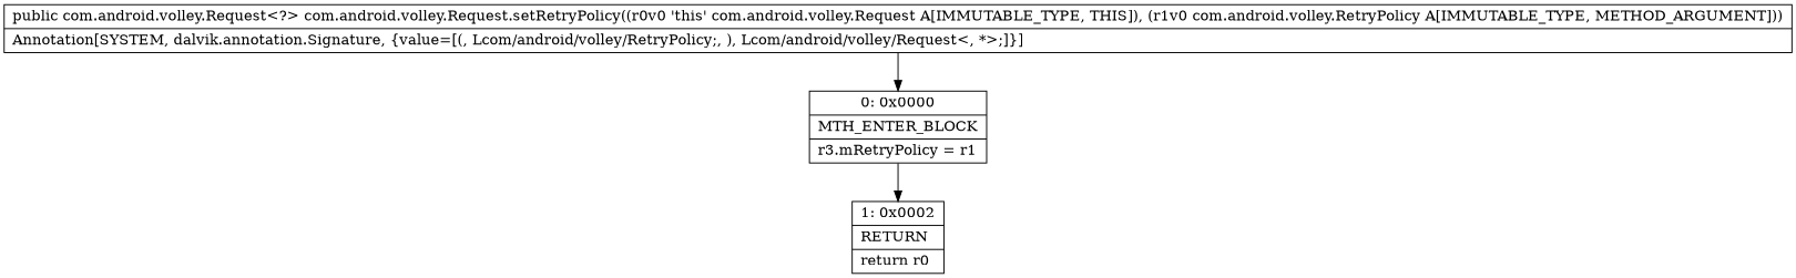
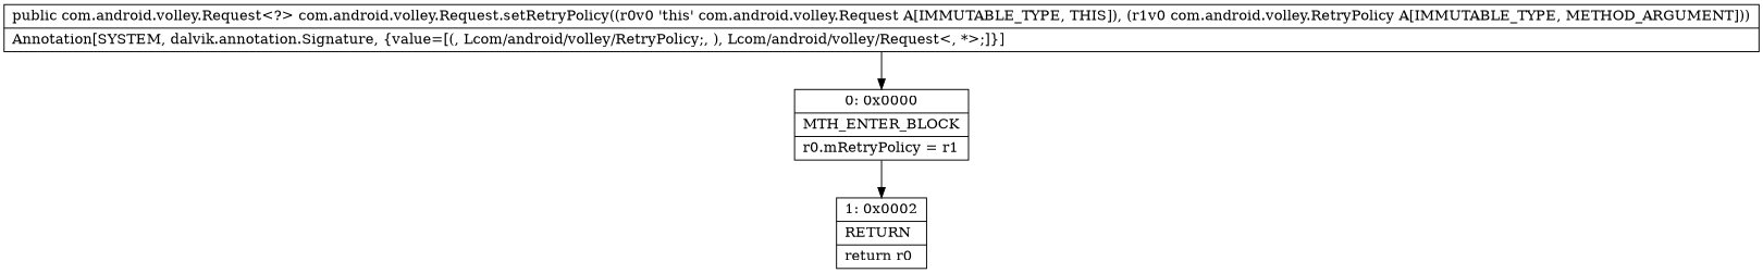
  digraph {
    node [shape=record]
-   n1 [label="{0\:\ 0x0000|MTH_ENTER_BLOCK\l|r3.mRetryPolicy = r1\l}"]
+   n1 [label="{0\:\ 0x0000|MTH_ENTER_BLOCK\l|r0.mRetryPolicy = r1\l}"]
    n2 [label="{1\:\ 0x0002|RETURN\l|return r0\l}"]
    n3 [label="{public com.android.volley.Request\<?\> com.android.volley.Request.setRetryPolicy((r0v0 'this' com.android.volley.Request A[IMMUTABLE_TYPE, THIS]), (r1v0 com.android.volley.RetryPolicy A[IMMUTABLE_TYPE, METHOD_ARGUMENT]))  | Annotation[SYSTEM, dalvik.annotation.Signature, \{value=[(, Lcom\/android\/volley\/RetryPolicy;, ), Lcom\/android\/volley\/Request\<, *\>;]\}]\l}"]
    n1 -> n2
    n3 -> n1
  }
